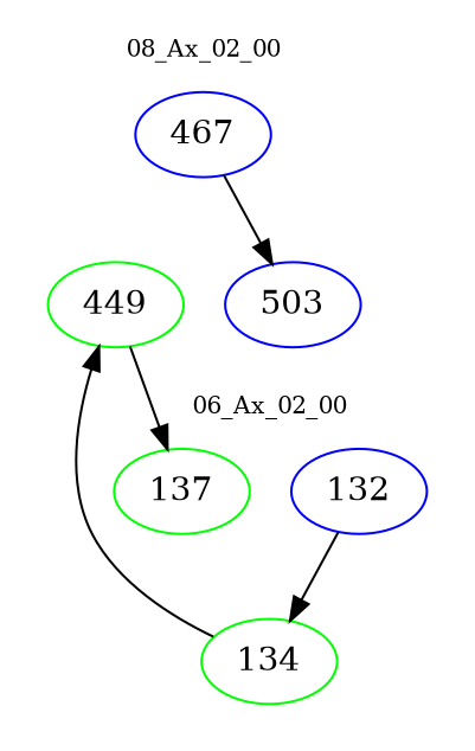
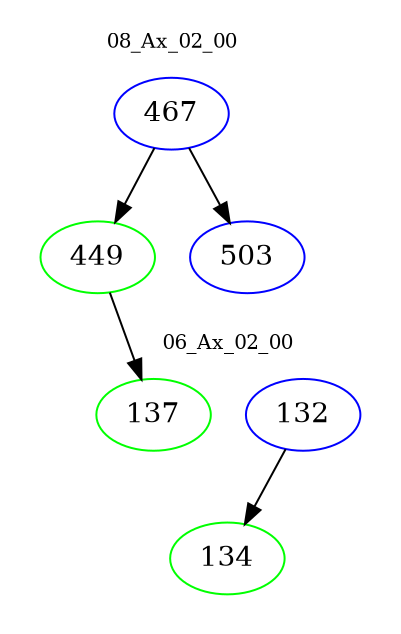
  digraph {
    node [color=blue]
    edge [color=black]
    n1 [label=132]
    n2 [color=green label=137]
    n3 [color=green label=134]
    n4 [label=467]
    n5 [color=green label=449]
    n6 [label=503]
    subgraph cluster_1 {
      color=white
      fontsize=10
      label="06_Ax_02_00"
      n1
      n2
      n3
    }
    subgraph cluster_2 {
      color=white
      fontsize=10
      label="08_Ax_02_00"
      n4
      n5
      n6
    }
    n1 -> n3
-   n3 -> n5
+   n4 -> n5
    n4 -> n6
    n5 -> n2
  }
